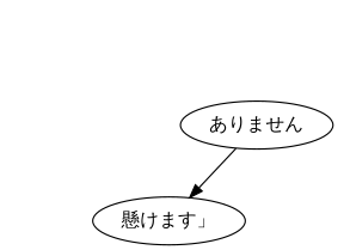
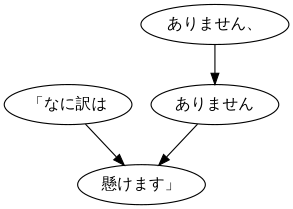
  digraph {
+   n1 [label="「なに訳は"]
    n2 [label="懸けます」"]
+   n3 [label="ありません、"]
    n4 [label="ありません"]
+   n1 -> n2
+   n3 -> n4
    n4 -> n2
  }
